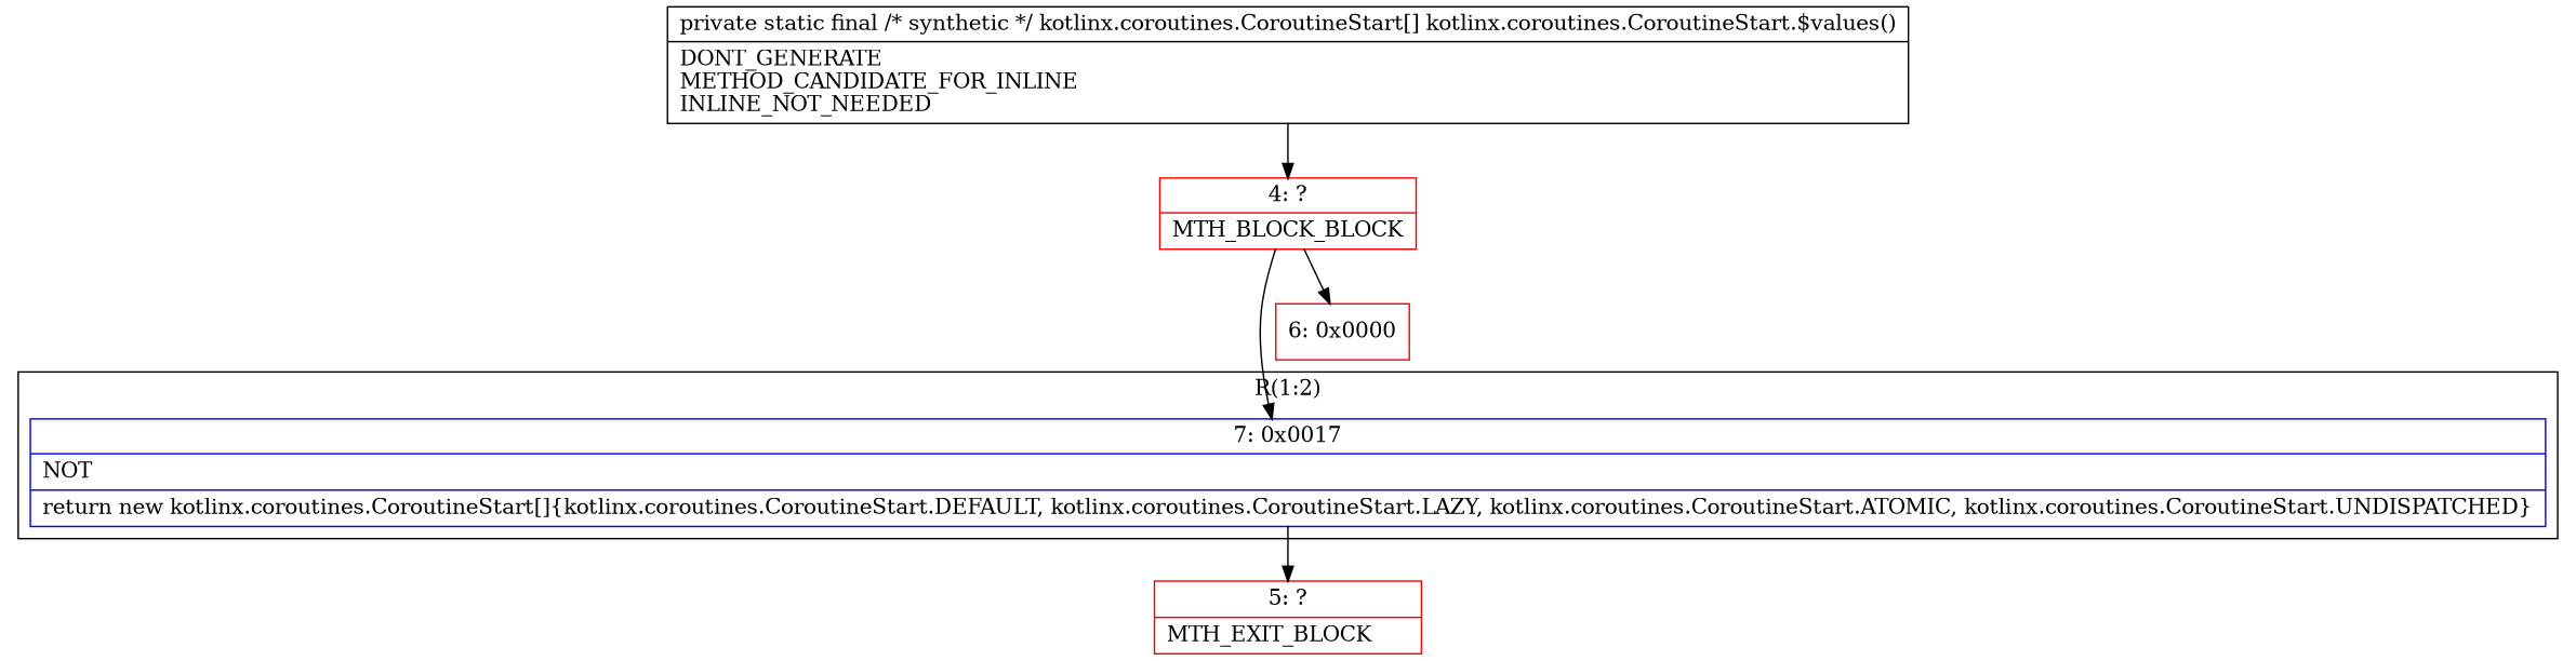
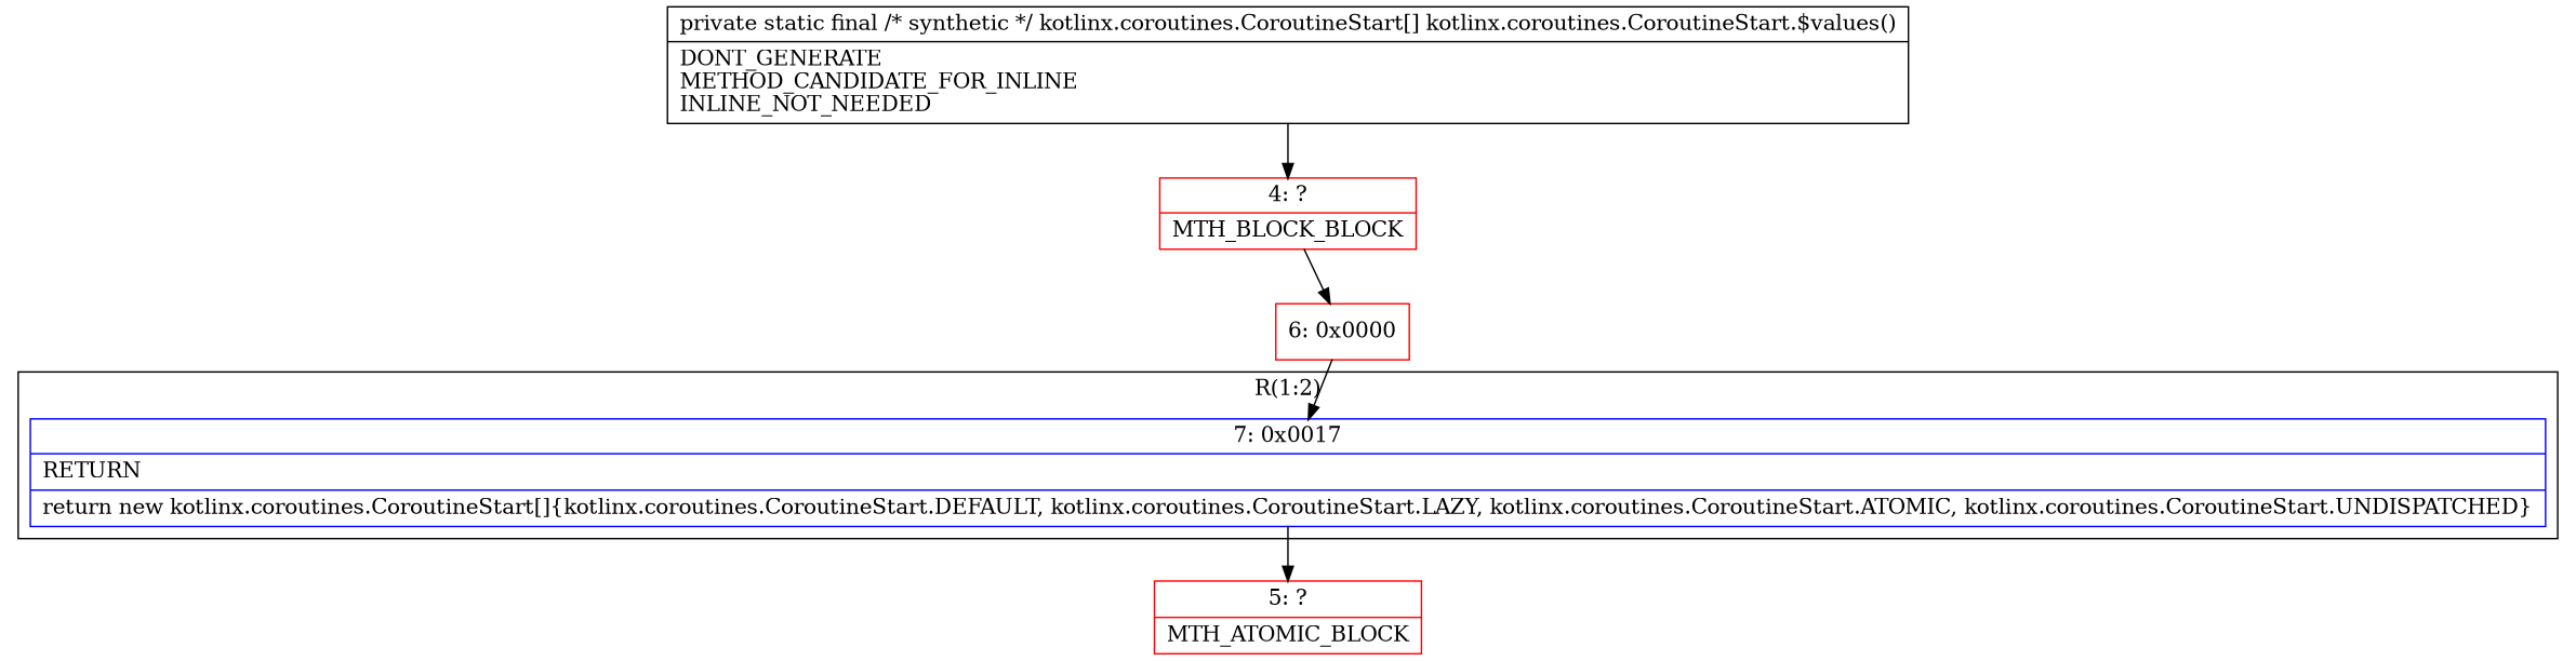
  digraph {
    node [color=red shape=record]
-   n1 [color=blue label="{7\:\ 0x0017|NOT\l|return new kotlinx.coroutines.CoroutineStart[]\{kotlinx.coroutines.CoroutineStart.DEFAULT, kotlinx.coroutines.CoroutineStart.LAZY, kotlinx.coroutines.CoroutineStart.ATOMIC, kotlinx.coroutines.CoroutineStart.UNDISPATCHED\}\l}"]
-   n2 [label="{5\:\ ?|MTH_EXIT_BLOCK\l}"]
+   n1 [color=blue label="{7\:\ 0x0017|RETURN\l|return new kotlinx.coroutines.CoroutineStart[]\{kotlinx.coroutines.CoroutineStart.DEFAULT, kotlinx.coroutines.CoroutineStart.LAZY, kotlinx.coroutines.CoroutineStart.ATOMIC, kotlinx.coroutines.CoroutineStart.UNDISPATCHED\}\l}"]
+   n2 [label="{5\:\ ?|MTH_ATOMIC_BLOCK\l}"]
    n3 [label="{4\:\ ?|MTH_BLOCK_BLOCK\l}"]
    n4 [label="{6\:\ 0x0000}"]
    n5 [label="{private static final \/* synthetic *\/ kotlinx.coroutines.CoroutineStart[] kotlinx.coroutines.CoroutineStart.$values()  | DONT_GENERATE\lMETHOD_CANDIDATE_FOR_INLINE\lINLINE_NOT_NEEDED\l}" color=""]
    subgraph cluster_1 {
      label="R(1:2)"
      n1
    }
    n1 -> n2
    n3 -> n4
-   n3 -> n1
+   n4 -> n1
    n5 -> n3
  }
